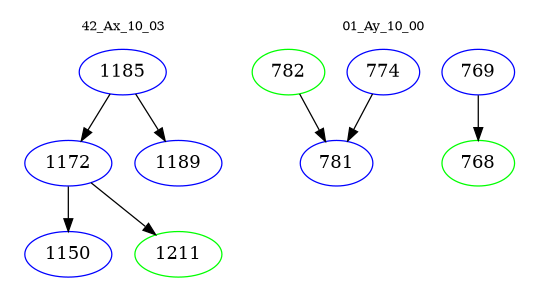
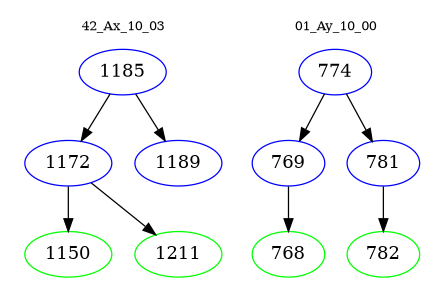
  digraph {
    node [color=blue]
    edge [color=black]
    n1 [label=1185]
    n2 [label=1172]
    n3 [label=1189]
-   n4 [label=1150]
+   n4 [color=green label=1150]
    n5 [color=green label=1211]
    n6 [label=774]
    n7 [label=769]
    n8 [label=781]
    n9 [color=green label=768]
    n10 [color=green label=782]
    subgraph cluster_1 {
      color=white
      fontsize=10
      label="42_Ax_10_03"
      n1
      n2
      n3
      n4
      n5
    }
    subgraph cluster_2 {
      color=white
      fontsize=10
      label="01_Ay_10_00"
      n6
      n7
      n8
      n9
      n10
    }
    n1 -> n2
    n1 -> n3
    n2 -> n4
    n2 -> n5
+   n6 -> n7
    n6 -> n8
    n7 -> n9
-   n10 -> n8
+   n8 -> n10
  }
